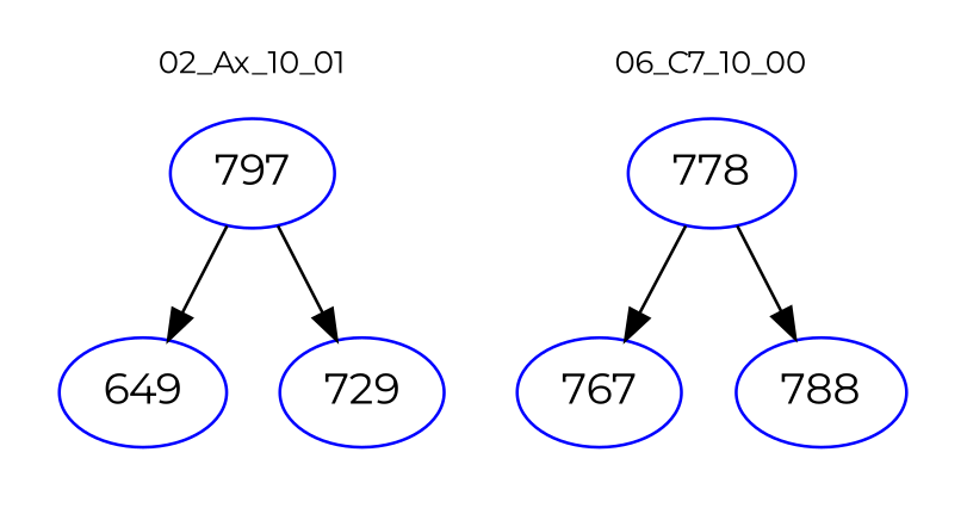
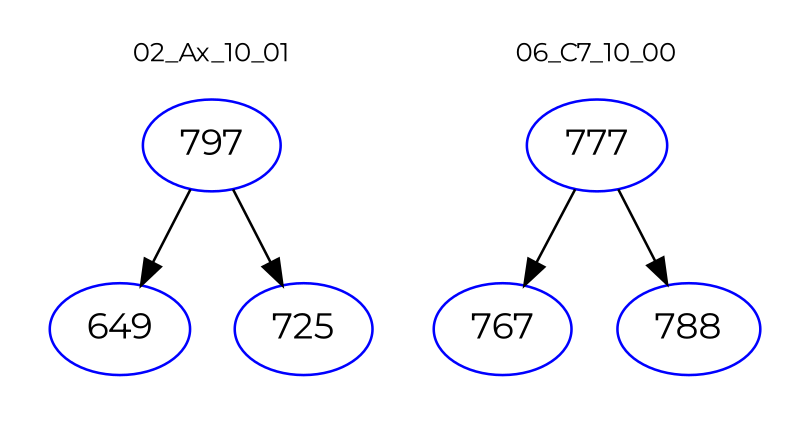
  digraph {
    fontname=Montserrat
    node [color=blue fontname=Montserrat]
    edge [color=black fontname=Montserrat]
    n1 [label=797]
    n2 [label=649]
-   n3 [label=729]
-   n4 [label=778]
+   n3 [label=725]
+   n4 [label=777]
    n5 [label=767]
    n6 [label=788]
    subgraph cluster_1 {
      color=white
      fontsize=10
      label="02_Ax_10_01"
      n1
      n2
      n3
    }
    subgraph cluster_2 {
      color=white
      fontsize=10
      label="06_C7_10_00"
      n4
      n5
      n6
    }
    n1 -> n2
    n1 -> n3
    n4 -> n5
    n4 -> n6
  }
